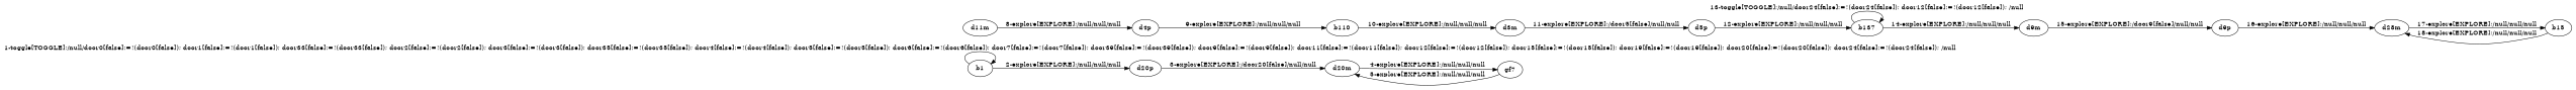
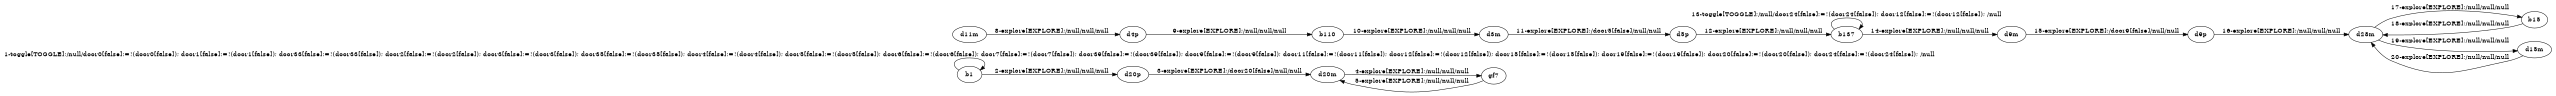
  digraph {
    rankdir=LR
    b1
    d20p
    d20m
    gf7
    d11m
    d4p
    b110
    n8 [label=d3m]
    d5p
    b137
    d9m
    d9p
    d28m
    b15
+   d15m
    b1 -> b1 [label="1-toggle[TOGGLE];/null/door0[false]:=!(door0[false]); door1[false]:=!(door1[false]); door33[false]:=!(door33[false]); door2[false]:=!(door2[false]); door3[false]:=!(door3[false]); door35[false]:=!(door35[false]); door4[false]:=!(door4[false]); door5[false]:=!(door5[false]); door6[false]:=!(door6[false]); door7[false]:=!(door7[false]); door39[false]:=!(door39[false]); door9[false]:=!(door9[false]); door11[false]:=!(door11[false]); door12[false]:=!(door12[false]); door15[false]:=!(door15[false]); door19[false]:=!(door19[false]); door20[false]:=!(door20[false]); door24[false]:=!(door24[false]); /null"]
    b1 -> d20p [label="2-explore[EXPLORE];/null/null/null"]
    d20p -> d20m [label="3-explore[EXPLORE];/door20[false]/null/null"]
    d20m -> gf7 [label="4-explore[EXPLORE];/null/null/null"]
    gf7 -> d20m [label="5-explore[EXPLORE];/null/null/null"]
    d11m -> d4p [label="8-explore[EXPLORE];/null/null/null"]
    d4p -> b110 [label="9-explore[EXPLORE];/null/null/null"]
    b110 -> n8 [label="10-explore[EXPLORE];/null/null/null"]
    n8 -> d5p [label="11-explore[EXPLORE];/door5[false]/null/null"]
    d5p -> b137 [label="12-explore[EXPLORE];/null/null/null"]
    b137 -> b137 [label="13-toggle[TOGGLE];/null/door24[false]:=!(door24[false]); door12[false]:=!(door12[false]); /null"]
    b137 -> d9m [label="14-explore[EXPLORE];/null/null/null"]
    d9m -> d9p [label="15-explore[EXPLORE];/door9[false]/null/null"]
    d9p -> d28m [label="16-explore[EXPLORE];/null/null/null"]
    d28m -> b15 [label="17-explore[EXPLORE];/null/null/null"]
+   d28m -> d15m [label="19-explore[EXPLORE];/null/null/null"]
    b15 -> d28m [label="18-explore[EXPLORE];/null/null/null"]
+   d15m -> d28m [label="20-explore[EXPLORE];/null/null/null"]
  }
